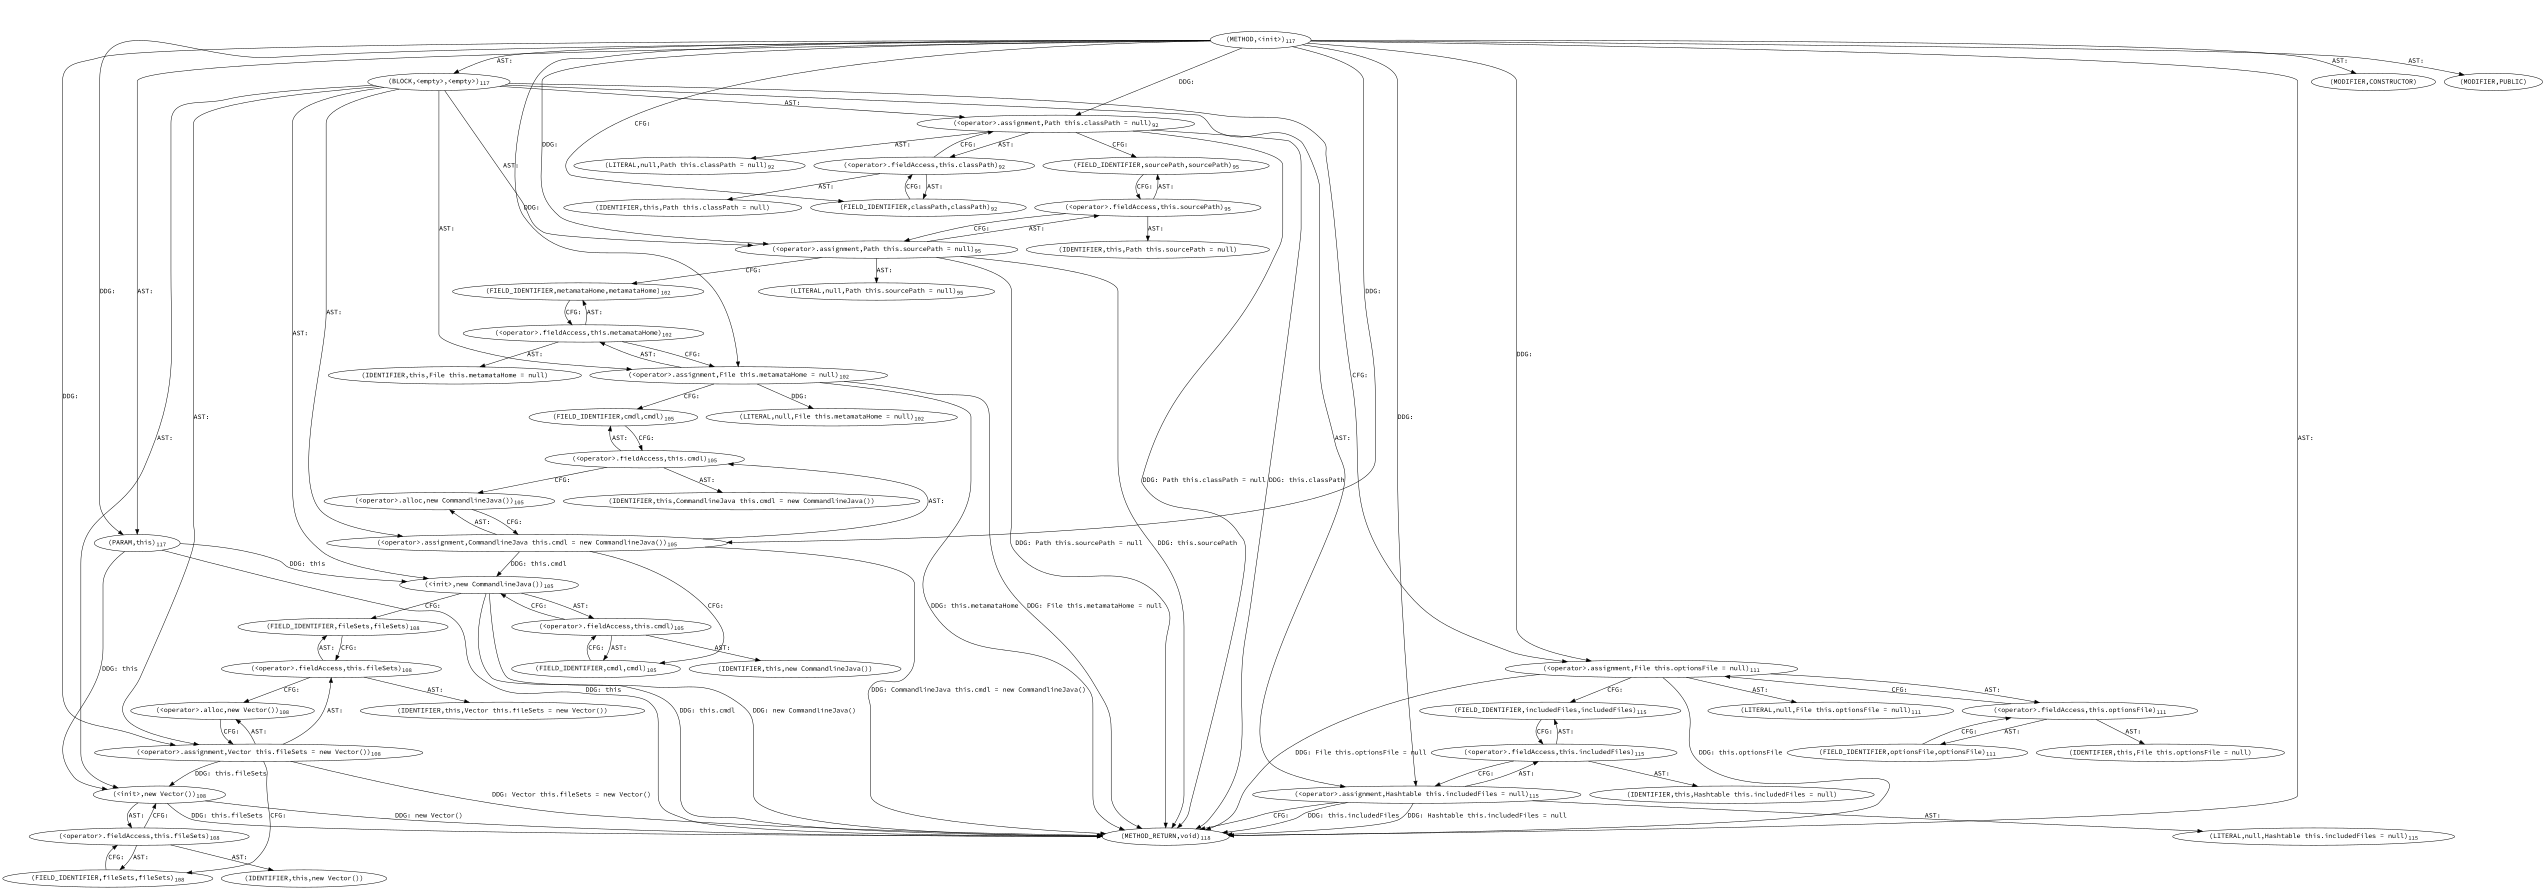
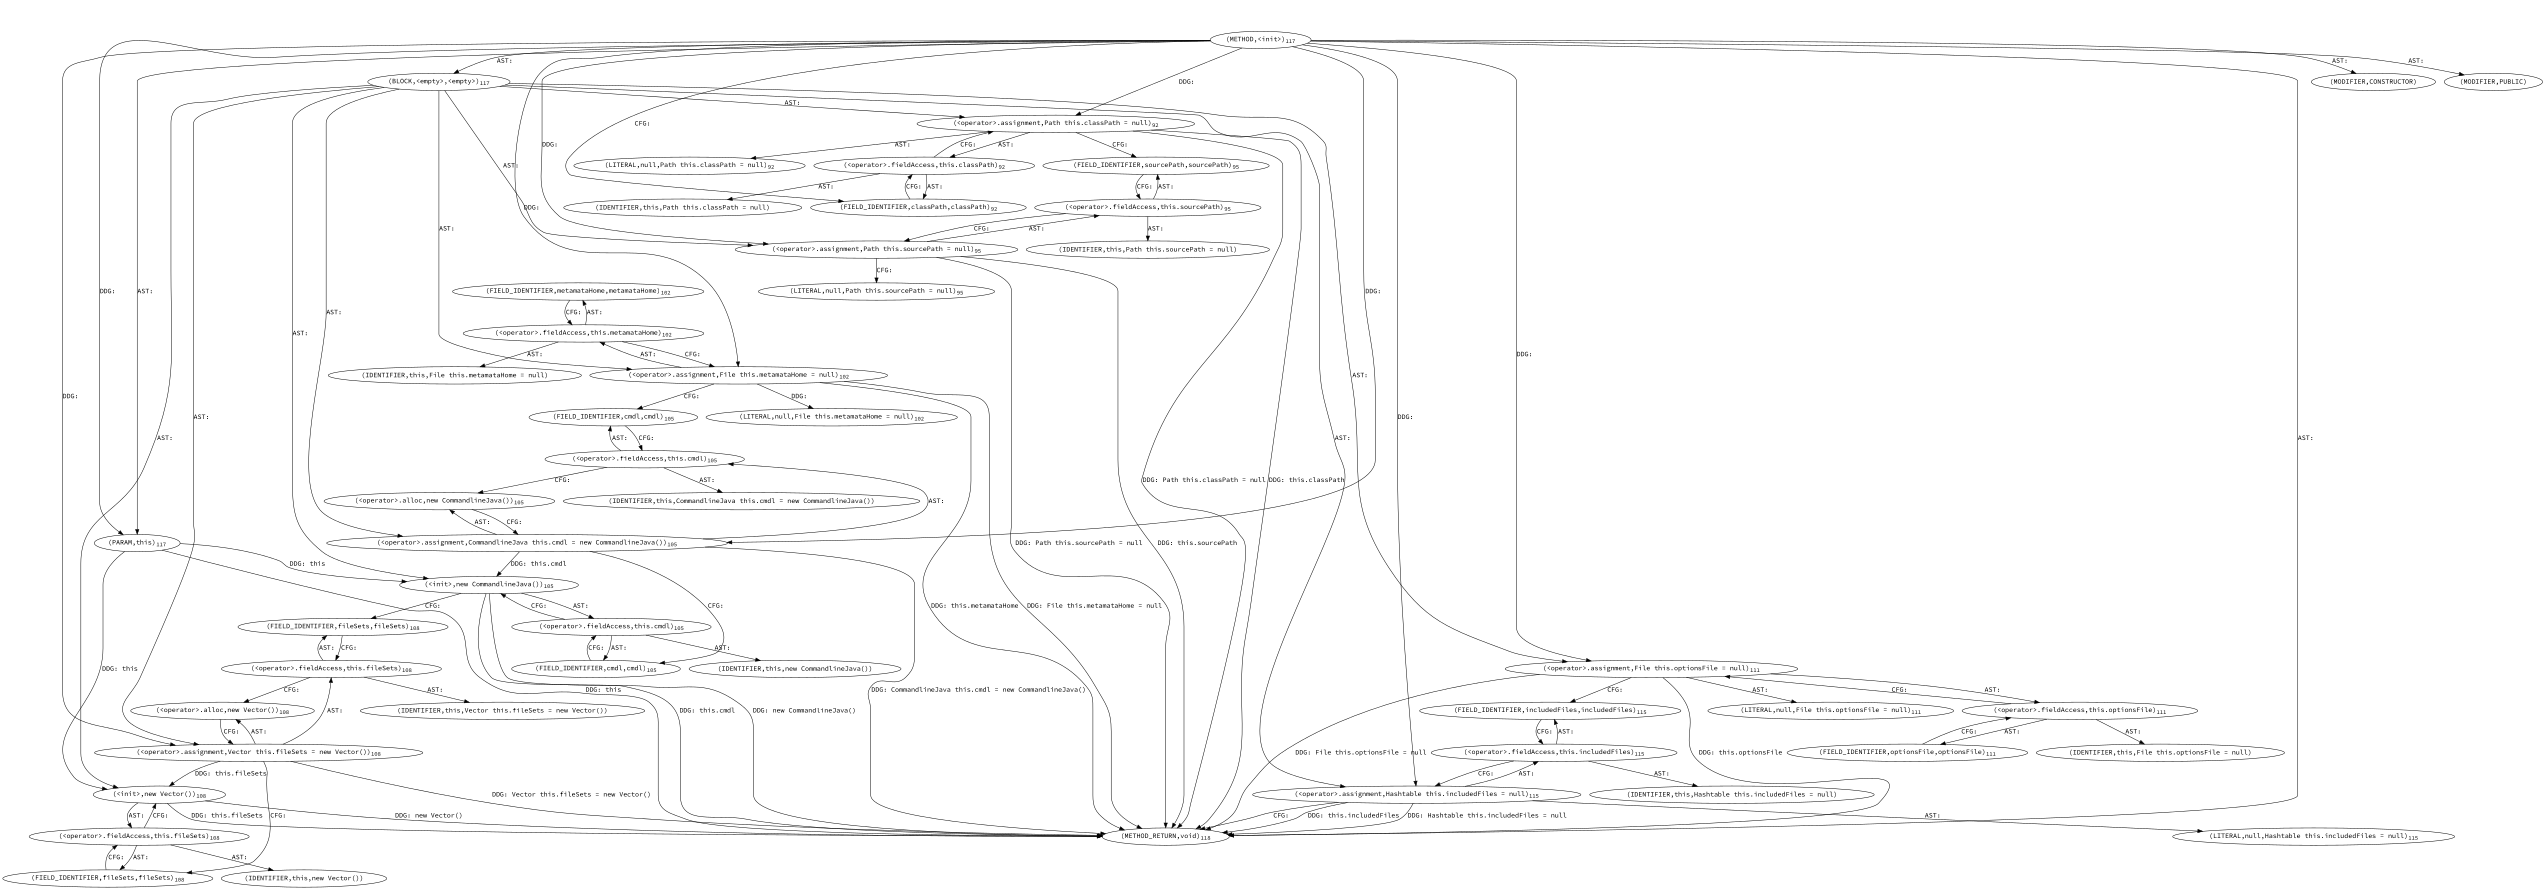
  digraph {
    fontname="Source Code Pro"
    node [fontname="Source Code Pro"]
    edge [fontname="Source Code Pro"]
    n1 [label=<(METHOD,&lt;init&gt;)<SUB>117</SUB>>]
    n2 [label=<(PARAM,this)<SUB>117</SUB>>]
    n3 [label=<(BLOCK,&lt;empty&gt;,&lt;empty&gt;)<SUB>117</SUB>>]
    n4 [label=<(&lt;operator&gt;.assignment,Path this.classPath = null)<SUB>92</SUB>>]
    n5 [label=<(FIELD_IDENTIFIER,classPath,classPath)<SUB>92</SUB>>]
    n6 [label=<(&lt;operator&gt;.assignment,Path this.sourcePath = null)<SUB>95</SUB>>]
    n7 [label=<(&lt;operator&gt;.assignment,File this.metamataHome = null)<SUB>102</SUB>>]
    n8 [label=<(&lt;operator&gt;.assignment,CommandlineJava this.cmdl = new CommandlineJava())<SUB>105</SUB>>]
    n9 [label=<(&lt;operator&gt;.assignment,Vector this.fileSets = new Vector())<SUB>108</SUB>>]
    n10 [label=<(&lt;operator&gt;.assignment,File this.optionsFile = null)<SUB>111</SUB>>]
    n11 [label=<(&lt;operator&gt;.assignment,Hashtable this.includedFiles = null)<SUB>115</SUB>>]
    n12 [label=<(MODIFIER,CONSTRUCTOR)>]
    n13 [label=<(MODIFIER,PUBLIC)>]
    n14 [label=<(METHOD_RETURN,void)<SUB>118</SUB>>]
    n15 [label=<(&lt;init&gt;,new CommandlineJava())<SUB>105</SUB>>]
    n16 [label=<(&lt;init&gt;,new Vector())<SUB>108</SUB>>]
    n17 [label=<(&lt;operator&gt;.fieldAccess,this.classPath)<SUB>92</SUB>>]
    n18 [label=<(LITERAL,null,Path this.classPath = null)<SUB>92</SUB>>]
    n19 [label=<(FIELD_IDENTIFIER,sourcePath,sourcePath)<SUB>95</SUB>>]
    n20 [label=<(&lt;operator&gt;.fieldAccess,this.sourcePath)<SUB>95</SUB>>]
    n21 [label=<(LITERAL,null,Path this.sourcePath = null)<SUB>95</SUB>>]
    n22 [label=<(FIELD_IDENTIFIER,metamataHome,metamataHome)<SUB>102</SUB>>]
    n23 [label=<(&lt;operator&gt;.fieldAccess,this.metamataHome)<SUB>102</SUB>>]
    n24 [label=<(LITERAL,null,File this.metamataHome = null)<SUB>102</SUB>>]
    n25 [label=<(FIELD_IDENTIFIER,cmdl,cmdl)<SUB>105</SUB>>]
    n26 [label=<(&lt;operator&gt;.fieldAccess,this.cmdl)<SUB>105</SUB>>]
    n27 [label=<(&lt;operator&gt;.alloc,new CommandlineJava())<SUB>105</SUB>>]
    n28 [label=<(FIELD_IDENTIFIER,cmdl,cmdl)<SUB>105</SUB>>]
    n29 [label=<(&lt;operator&gt;.fieldAccess,this.fileSets)<SUB>108</SUB>>]
    n30 [label=<(&lt;operator&gt;.alloc,new Vector())<SUB>108</SUB>>]
    n31 [label=<(FIELD_IDENTIFIER,fileSets,fileSets)<SUB>108</SUB>>]
    n32 [label=<(&lt;operator&gt;.fieldAccess,this.optionsFile)<SUB>111</SUB>>]
    n33 [label=<(LITERAL,null,File this.optionsFile = null)<SUB>111</SUB>>]
    n34 [label=<(FIELD_IDENTIFIER,includedFiles,includedFiles)<SUB>115</SUB>>]
    n35 [label=<(&lt;operator&gt;.fieldAccess,this.includedFiles)<SUB>115</SUB>>]
    n36 [label=<(LITERAL,null,Hashtable this.includedFiles = null)<SUB>115</SUB>>]
    n37 [label=<(&lt;operator&gt;.fieldAccess,this.cmdl)<SUB>105</SUB>>]
    n38 [label=<(FIELD_IDENTIFIER,fileSets,fileSets)<SUB>108</SUB>>]
    n39 [label=<(&lt;operator&gt;.fieldAccess,this.fileSets)<SUB>108</SUB>>]
    n40 [label=<(IDENTIFIER,this,Path this.classPath = null)>]
    n41 [label=<(IDENTIFIER,this,Path this.sourcePath = null)>]
    n42 [label=<(IDENTIFIER,this,File this.metamataHome = null)>]
    n43 [label=<(IDENTIFIER,this,CommandlineJava this.cmdl = new CommandlineJava())>]
    n44 [label=<(IDENTIFIER,this,new CommandlineJava())>]
    n45 [label=<(IDENTIFIER,this,Vector this.fileSets = new Vector())>]
    n46 [label=<(IDENTIFIER,this,new Vector())>]
    n47 [label=<(FIELD_IDENTIFIER,optionsFile,optionsFile)<SUB>111</SUB>>]
    n48 [label=<(IDENTIFIER,this,File this.optionsFile = null)>]
    n49 [label=<(IDENTIFIER,this,Hashtable this.includedFiles = null)>]
    n1 -> n2 [label="AST: "]
    n1 -> n2 [label="DDG: "]
    n1 -> n3 [label="AST: "]
    n1 -> n4 [label="DDG: "]
    n1 -> n5 [label="CFG: "]
    n1 -> n6 [label="DDG: "]
    n1 -> n7 [label="DDG: "]
    n1 -> n8 [label="DDG: "]
    n1 -> n9 [label="DDG: "]
    n1 -> n10 [label="DDG: "]
    n1 -> n11 [label="DDG: "]
    n1 -> n12 [label="AST: "]
    n1 -> n13 [label="AST: "]
    n1 -> n14 [label="AST: "]
    n2 -> n14 [label="DDG: this"]
    n2 -> n15 [label="DDG: this"]
    n2 -> n16 [label="DDG: this"]
    n3 -> n4 [label="AST: "]
    n3 -> n6 [label="AST: "]
    n3 -> n7 [label="AST: "]
    n3 -> n8 [label="AST: "]
    n3 -> n9 [label="AST: "]
-   n3 -> n10 [label="CFG: "]
+   n3 -> n10 [label="AST: "]
    n3 -> n11 [label="AST: "]
    n3 -> n15 [label="AST: "]
    n3 -> n16 [label="AST: "]
    n4 -> n14 [label="DDG: this.classPath"]
    n4 -> n14 [label="DDG: Path this.classPath = null"]
    n4 -> n17 [label="AST: "]
    n4 -> n18 [label="AST: "]
    n4 -> n19 [label="CFG: "]
    n5 -> n17 [label="CFG: "]
    n6 -> n14 [label="DDG: this.sourcePath"]
    n6 -> n14 [label="DDG: Path this.sourcePath = null"]
    n6 -> n20 [label="AST: "]
-   n6 -> n21 [label="AST: "]
-   n6 -> n22 [label="CFG: "]
+   n6 -> n21 [label="CFG: "]
    n7 -> n14 [label="DDG: this.metamataHome"]
    n7 -> n14 [label="DDG: File this.metamataHome = null"]
    n7 -> n23 [label="AST: "]
    n7 -> n24 [label="DDG: "]
    n7 -> n25 [label="CFG: "]
    n8 -> n14 [label="DDG: CommandlineJava this.cmdl = new CommandlineJava()"]
    n8 -> n15 [label="DDG: this.cmdl"]
    n8 -> n26 [label="AST: "]
    n8 -> n27 [label="AST: "]
    n8 -> n28 [label="CFG: "]
    n9 -> n14 [label="DDG: Vector this.fileSets = new Vector()"]
    n9 -> n16 [label="DDG: this.fileSets"]
    n9 -> n29 [label="AST: "]
    n9 -> n30 [label="AST: "]
    n9 -> n31 [label="CFG: "]
    n10 -> n14 [label="DDG: this.optionsFile"]
    n10 -> n14 [label="DDG: File this.optionsFile = null"]
    n10 -> n32 [label="AST: "]
    n10 -> n33 [label="AST: "]
    n10 -> n34 [label="CFG: "]
    n11 -> n14 [label="CFG: "]
    n11 -> n14 [label="DDG: this.includedFiles"]
    n11 -> n14 [label="DDG: Hashtable this.includedFiles = null"]
    n11 -> n35 [label="AST: "]
    n11 -> n36 [label="AST: "]
    n15 -> n14 [label="DDG: this.cmdl"]
    n15 -> n14 [label="DDG: new CommandlineJava()"]
    n15 -> n37 [label="AST: "]
    n15 -> n38 [label="CFG: "]
    n16 -> n14 [label="DDG: this.fileSets"]
    n16 -> n14 [label="DDG: new Vector()"]
    n16 -> n39 [label="AST: "]
    n17 -> n4 [label="CFG: "]
    n17 -> n5 [label="AST: "]
    n17 -> n40 [label="AST: "]
    n19 -> n20 [label="CFG: "]
    n20 -> n6 [label="CFG: "]
    n20 -> n19 [label="AST: "]
    n20 -> n41 [label="AST: "]
    n22 -> n23 [label="CFG: "]
    n23 -> n7 [label="CFG: "]
    n23 -> n22 [label="AST: "]
    n23 -> n42 [label="AST: "]
    n25 -> n26 [label="CFG: "]
    n26 -> n25 [label="AST: "]
    n26 -> n27 [label="CFG: "]
    n26 -> n43 [label="AST: "]
    n27 -> n8 [label="CFG: "]
    n28 -> n37 [label="CFG: "]
    n29 -> n30 [label="CFG: "]
    n29 -> n38 [label="AST: "]
    n29 -> n45 [label="AST: "]
    n30 -> n9 [label="CFG: "]
    n31 -> n39 [label="CFG: "]
    n32 -> n10 [label="CFG: "]
    n32 -> n47 [label="AST: "]
    n32 -> n48 [label="AST: "]
    n34 -> n35 [label="CFG: "]
    n35 -> n11 [label="CFG: "]
    n35 -> n34 [label="AST: "]
    n35 -> n49 [label="AST: "]
    n37 -> n15 [label="CFG: "]
    n37 -> n28 [label="AST: "]
    n37 -> n44 [label="AST: "]
    n38 -> n29 [label="CFG: "]
    n39 -> n16 [label="CFG: "]
    n39 -> n31 [label="AST: "]
    n39 -> n46 [label="AST: "]
    n47 -> n32 [label="CFG: "]
  }
